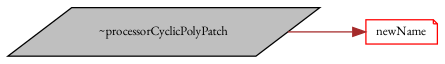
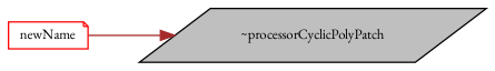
  digraph {
    rankdir=LR
    fontname="EB Garamond"
    node [fontname="EB Garamond" fontsize=10]
    n1 [color=black fillcolor=grey75 fontcolor=black height=0.2 label="~processorCyclicPolyPatch" shape=parallelogram style=filled width=0.4]
    n2 [color=red height=0.2 label=newName shape=note width=0.4]
-   n1 -> n2 [color=brown fontname="EB Garamond" fontsize=10 labelfontname=Helvetica labelfontsize=10 style=solid]
+   n2 -> n1 [color=brown fontname="EB Garamond" fontsize=10 labelfontname=Helvetica labelfontsize=10 style=solid]
  }
